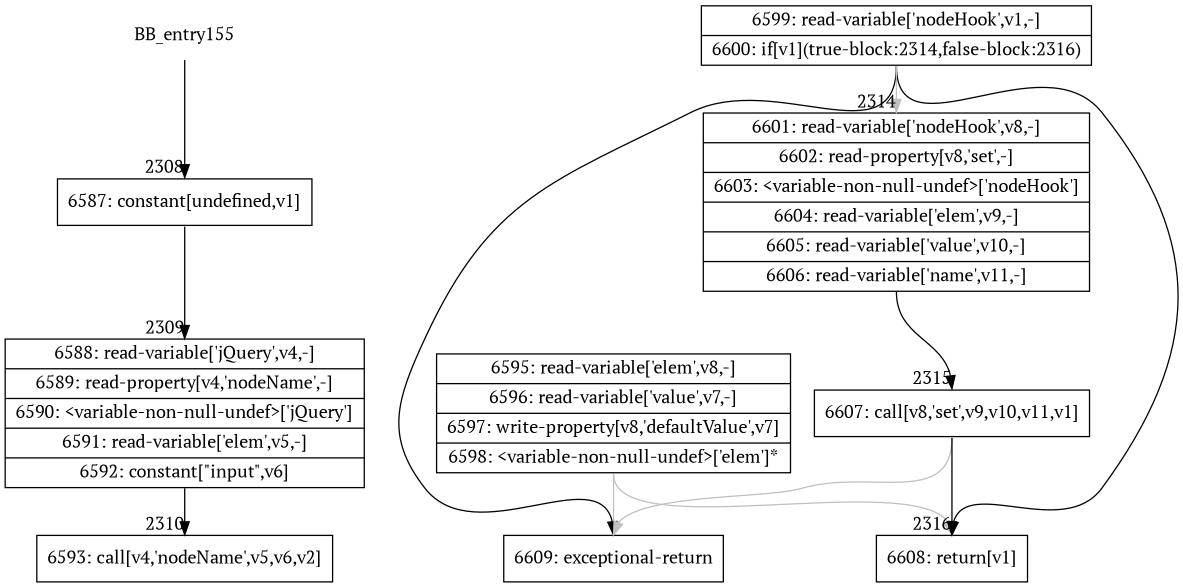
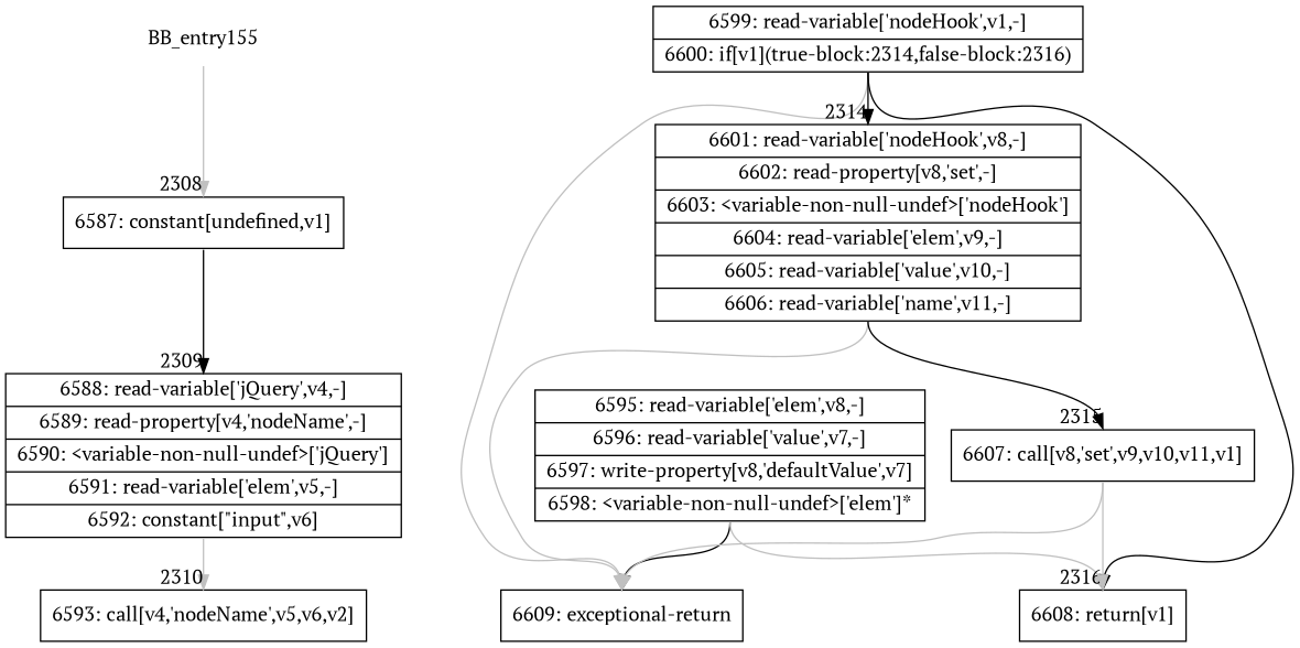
  digraph {
    fontname="PT Serif"
    rankdir=TD
    node [fontname="PT Serif" shape=record]
    edge [fontname="PT Serif" headport=n tailport=s]
    n1 [label=BB_entry155 shape=none]
    n2 [label="{6587: constant[undefined,v1]}"]
    n3 [label="{6588: read-variable['jQuery',v4,-]|6589: read-property[v4,'nodeName',-]|6590: \<variable-non-null-undef\>['jQuery']|6591: read-variable['elem',v5,-]|6592: constant[\"input\",v6]}"]
    n4 [label="{6593: call[v4,'nodeName',v5,v6,v2]}"]
    n5 [label="{6609: exceptional-return}"]
    n6 [label="{6595: read-variable['elem',v8,-]|6596: read-variable['value',v7,-]|6597: write-property[v8,'defaultValue',v7]|6598: \<variable-non-null-undef\>['elem']*}"]
    n7 [label="{6608: return[v1]}"]
    n8 [label="{6599: read-variable['nodeHook',v1,-]|6600: if[v1](true-block:2314,false-block:2316)}"]
    n9 [label="{6601: read-variable['nodeHook',v8,-]|6602: read-property[v8,'set',-]|6603: \<variable-non-null-undef\>['nodeHook']|6604: read-variable['elem',v9,-]|6605: read-variable['value',v10,-]|6606: read-variable['name',v11,-]}"]
    n10 [label="{6607: call[v8,'set',v9,v10,v11,v1]}"]
-   n1 -> n2 [headlabel="    2308"]
+   n1 -> n2 [headlabel="    2308" color=gray]
    n2 -> n3 [headlabel="      2309"]
-   n3 -> n4 [headlabel="      2310"]
-   n6 -> n5 [color=gray]
+   n3 -> n4 [headlabel="      2310" color=gray]
+   n6 -> n5 [color=black]
    n6 -> n7 [color=gray headlabel="      2316"]
-   n8 -> n5 [color=black]
+   n8 -> n5 [color=gray]
    n8 -> n7
-   n8 -> n9 [headlabel="      2314" color=gray]
+   n8 -> n9 [headlabel="      2314"]
+   n9 -> n5 [color=gray]
    n9 -> n10 [headlabel="      2315"]
    n10 -> n5 [color=gray]
-   n10 -> n7
+   n10 -> n7 [color=gray]
  }
